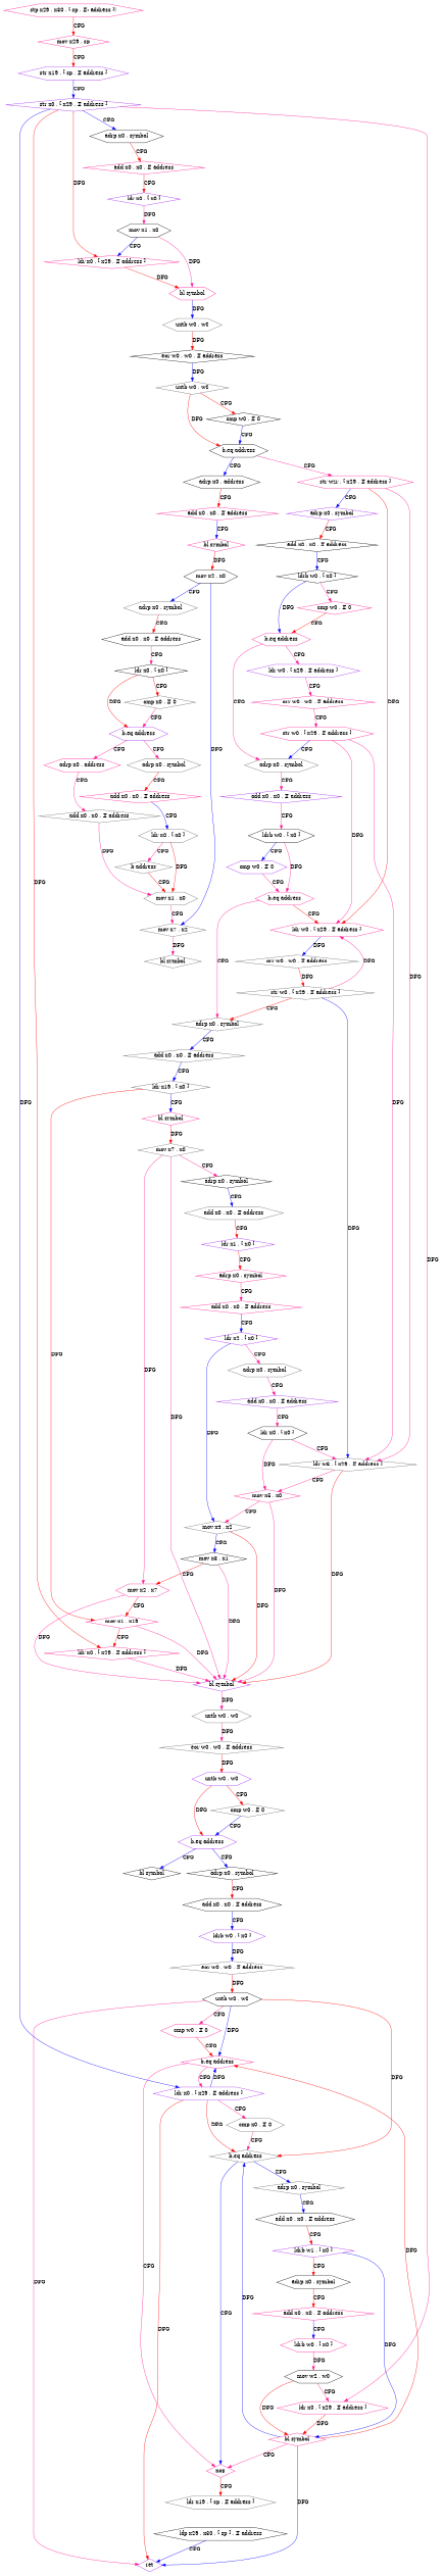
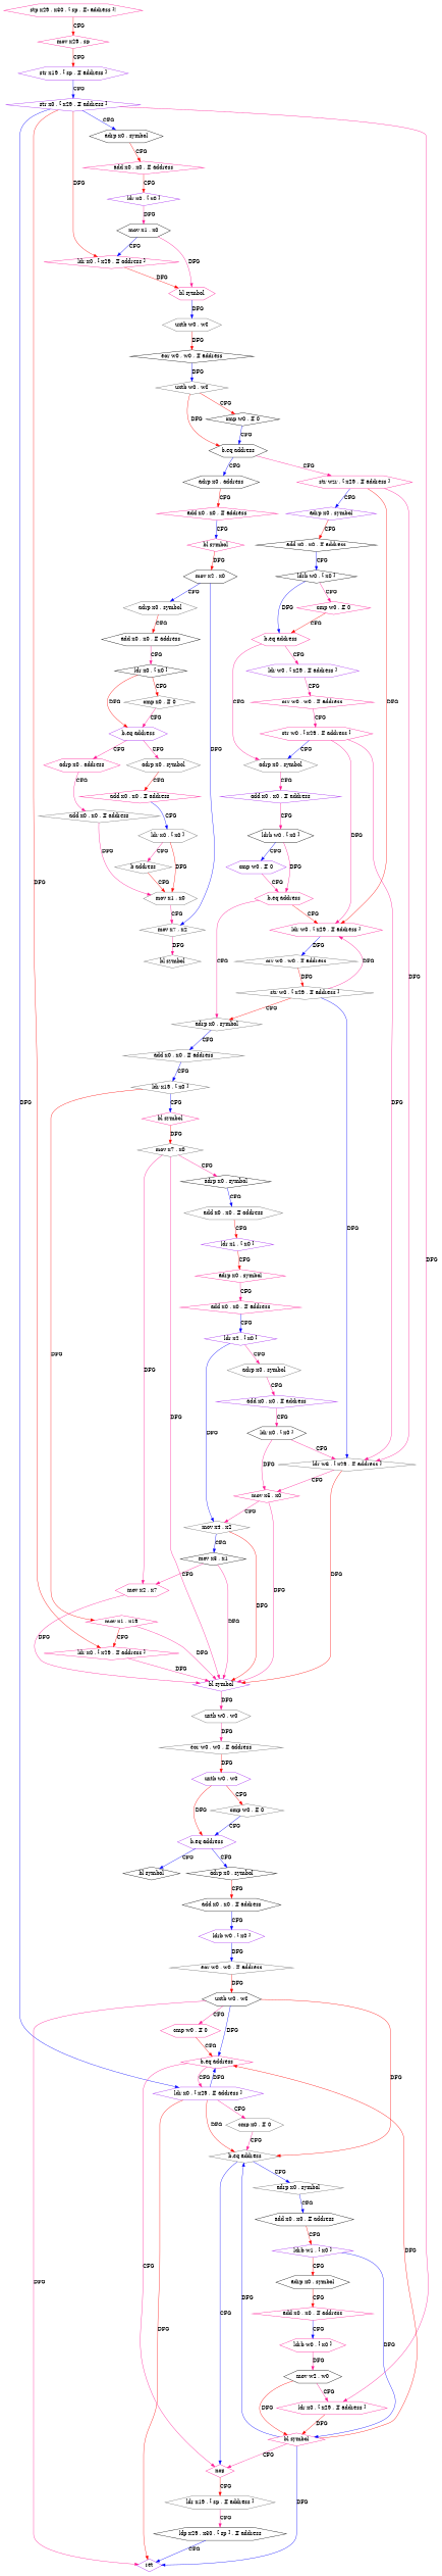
  digraph {
    node [color=deeppink shape=diamond]
    edge [color=deeppink]
    n1 [label="stp x29 , x30 , [ sp , #- address ]!" shape=hexagon]
    n2 [label="mov x29 , sp"]
    n3 [color=purple label="str x19 , [ sp , # address ]" shape=hexagon]
    n4 [color=purple label="str x0 , [ x29 , # address ]"]
    n5 [color=black label="adrp x0 , symbol" shape=hexagon]
    n6 [label="ldr x0 , [ x29 , # address ]"]
    n7 [label="ldr x0 , [ x29 , # address ]"]
    n8 [color=purple label="ldr x0 , [ x29 , # address ]" shape=hexagon]
    n9 [label="ldr x0 , [ x29 , # address ]" shape=hexagon]
    n10 [label="add x0 , x0 , # address"]
    n11 [label="bl symbol" shape=hexagon]
    n12 [color=purple label="bl symbol"]
    n13 [label="b.eq address"]
    n14 [color=purple label=ret]
    n15 [color=gray40 label="b.eq address"]
    n16 [color=gray40 label="cmp x0 , # 0" shape=hexagon]
    n17 [label="bl symbol"]
    n18 [color=purple label="ldr x0 , [ x0 ]"]
    n19 [color=black label="mov x1 , x0" shape=hexagon]
    n20 [color=gray40 label="uxtb w0 , w0" shape=hexagon]
    n21 [color=black label="eor w0 , w0 , # address"]
    n22 [color=gray40 label="uxtb w0 , w0"]
    n23 [color=black label="cmp w0 , # 0"]
    n24 [color=black label="b.eq address" shape=hexagon]
    n25 [label="str wzr , [ x29 , # address ]" shape=hexagon]
    n26 [color=black label="adrp x0 , address" shape=hexagon]
    n27 [color=purple label="adrp x0 , symbol"]
    n28 [label="ldr w0 , [ x29 , # address ]" shape=hexagon]
    n29 [color=gray40 label="ldr w6 , [ x29 , # address ]"]
    n30 [label="add x0 , x0 , # address"]
    n31 [color=black label="add x0 , x0 , # address"]
    n32 [color=gray40 label="orr w0 , w0 , # address"]
    n33 [label="mov x5 , x0"]
    n34 [label="bl symbol"]
    n35 [color=black label="ldrb w0 , [ x0 ]"]
    n36 [label="cmp w0 , # 0"]
    n37 [label="b.eq address" shape=hexagon]
    n38 [color=gray40 label="adrp x0 , symbol" shape=hexagon]
    n39 [color=purple label="ldr w0 , [ x29 , # address ]" shape=hexagon]
    n40 [color=purple label="add x0 , x0 , # address"]
    n41 [label="orr w0 , w0 , # address"]
    n42 [color=black label="ldrb w0 , [ x0 ]" shape=hexagon]
    n43 [label="str w0 , [ x29 , # address ]" shape=hexagon]
    n44 [color=black label="mov x2 , x0" shape=hexagon]
    n45 [color=gray40 label="adrp x0 , symbol" shape=hexagon]
    n46 [color=gray40 label="mov x7 , x2"]
    n47 [color=black label="add x0 , x0 , # address" shape=hexagon]
    n48 [color=gray40 label="bl symbol"]
    n49 [color=black label="ldr x0 , [ x0 ]"]
    n50 [color=gray40 label="cmp x0 , # 0"]
    n51 [color=purple label="b.eq address" shape=hexagon]
    n52 [label="adrp x0 , address" shape=hexagon]
    n53 [color=gray40 label="adrp x0 , symbol" shape=hexagon]
    n54 [color=gray40 label="add x0 , x0 , # address"]
    n55 [label="add x0 , x0 , # address"]
    n56 [color=gray40 label="mov x1 , x0" shape=hexagon]
    n57 [color=gray40 label="ldr x0 , [ x0 ]" shape=hexagon]
    n58 [color=purple label="cmp w0 , # 0" shape=hexagon]
    n59 [label="b.eq address" shape=hexagon]
    n60 [color=gray40 label="adrp x0 , symbol"]
    n61 [color=gray40 label="add x0 , x0 , # address"]
    n62 [color=gray40 label="ldr x19 , [ x0 ]"]
    n63 [color=gray40 label="str w0 , [ x29 , # address ]"]
    n64 [color=gray40 label="b address"]
    n65 [label="bl symbol"]
    n66 [label="mov x1 , x19"]
    n67 [color=gray40 label="mov x7 , x0"]
    n68 [color=black label="adrp x0 , symbol"]
    n69 [label="mov x2 , x7" shape=hexagon]
    n70 [color=gray40 label="add x0 , x0 , # address" shape=hexagon]
    n71 [color=gray40 label="uxtb w0 , w0" shape=hexagon]
    n72 [color=purple label="ldr x1 , [ x0 ]"]
    n73 [label="adrp x0 , symbol"]
    n74 [label="add x0 , x0 , # address"]
    n75 [color=black label="mov x3 , x1"]
    n76 [color=purple label="ldr x2 , [ x0 ]"]
    n77 [color=gray40 label="adrp x0 , symbol" shape=hexagon]
    n78 [color=gray40 label="mov x4 , x2"]
    n79 [color=purple label="add x0 , x0 , # address"]
    n80 [color=black label="ldr x0 , [ x0 ]" shape=hexagon]
    n81 [color=gray40 label="eor w0 , w0 , # address"]
    n82 [color=purple label="uxtb w0 , w0" shape=hexagon]
    n83 [color=gray40 label="cmp w0 , # 0"]
    n84 [color=purple label="b.eq address" shape=hexagon]
    n85 [color=black label="adrp x0 , symbol"]
    n86 [color=black label="bl symbol"]
    n87 [color=black label="add x0 , x0 , # address" shape=hexagon]
    n88 [color=purple label="ldrb w0 , [ x0 ]" shape=hexagon]
    n89 [color=gray40 label="eor w0 , w0 , # address"]
    n90 [color=black label="uxtb w0 , w0" shape=hexagon]
    n91 [label="cmp w0 , # 0" shape=hexagon]
    n92 [label=nop]
    n93 [color=gray40 label="adrp x0 , symbol"]
    n94 [color=gray40 label="ldr x19 , [ sp , # address ]" shape=hexagon]
    n95 [color=black label="ldp x29 , x30 , [ sp ] , # address" shape=hexagon]
    n96 [color=black label="add x0 , x0 , # address" shape=hexagon]
    n97 [color=purple label="ldrb w1 , [ x0 ]"]
    n98 [color=black label="adrp x0 , symbol" shape=hexagon]
    n99 [label="add x0 , x0 , # address"]
    n100 [label="ldrb w0 , [ x0 ]" shape=hexagon]
    n101 [color=black label="mov w2 , w0" shape=hexagon]
    n1 -> n2 [color=red label=CFG]
    n2 -> n3 [color=red label=CFG]
    n3 -> n4 [color=blue label=CFG]
    n4 -> n5 [color=blue label=CFG]
    n4 -> n6 [color=red label=DFG]
    n4 -> n7 [color=red label=DFG]
    n4 -> n8 [color=blue label=DFG]
    n4 -> n9 [label=DFG]
    n5 -> n10 [color=red label=CFG]
    n6 -> n11 [color=red label=DFG]
    n7 -> n12 [label=DFG]
    n8 -> n13 [color=blue label=DFG]
    n8 -> n14 [color=red label=DFG]
    n8 -> n15 [color=red label=DFG]
    n8 -> n16 [label=CFG]
    n9 -> n17 [color=red label=DFG]
    n10 -> n18 [color=red label=CFG]
    n11 -> n20 [color=blue label=DFG]
    n12 -> n71 [label=DFG]
    n13 -> n8 [label=CFG]
    n13 -> n92 [label=CFG]
    n15 -> n92 [color=blue label=CFG]
    n15 -> n93 [color=blue label=CFG]
    n16 -> n15 [label=CFG]
    n17 -> n13 [color=red label=DFG]
    n17 -> n14 [color=blue label=DFG]
    n17 -> n15 [color=blue label=DFG]
    n17 -> n92 [label=CFG]
    n18 -> n19 [label=DFG]
    n19 -> n6 [color=blue label=CFG]
    n19 -> n11 [label=DFG]
    n20 -> n21 [color=red label=DFG]
    n21 -> n22 [color=blue label=DFG]
    n22 -> n23 [color=red label=CFG]
    n22 -> n24 [color=red label=DFG]
    n23 -> n24 [color=blue label=CFG]
    n24 -> n25 [label=CFG]
    n24 -> n26 [color=blue label=CFG]
    n25 -> n27 [color=blue label=CFG]
    n25 -> n28 [color=red label=DFG]
    n25 -> n29 [label=DFG]
    n26 -> n30 [color=red label=CFG]
    n27 -> n31 [color=red label=CFG]
    n28 -> n32 [color=blue label=DFG]
    n29 -> n12 [color=red label=DFG]
    n29 -> n33 [label=CFG]
    n30 -> n34 [color=blue label=CFG]
    n31 -> n35 [color=blue label=CFG]
    n32 -> n63 [color=red label=DFG]
    n33 -> n12 [label=DFG]
    n33 -> n78 [label=CFG]
    n34 -> n44 [color=red label=DFG]
    n35 -> n36 [label=CFG]
    n35 -> n37 [color=blue label=DFG]
    n36 -> n37 [color=red label=CFG]
    n37 -> n38 [label=CFG]
    n37 -> n39 [label=CFG]
    n38 -> n40 [label=CFG]
    n39 -> n41 [label=CFG]
    n40 -> n42 [label=CFG]
    n41 -> n43 [label=CFG]
    n42 -> n58 [color=blue label=CFG]
    n42 -> n59 [label=DFG]
    n43 -> n28 [label=DFG]
    n43 -> n29 [label=DFG]
    n43 -> n38 [color=blue label=CFG]
    n44 -> n45 [color=blue label=CFG]
    n44 -> n46 [color=blue label=DFG]
    n45 -> n47 [color=red label=CFG]
    n46 -> n48 [label=DFG]
    n47 -> n49 [label=CFG]
    n49 -> n50 [color=red label=CFG]
    n49 -> n51 [color=red label=DFG]
    n50 -> n51 [label=CFG]
    n51 -> n52 [label=CFG]
    n51 -> n53 [label=CFG]
    n52 -> n54 [label=CFG]
    n53 -> n55 [color=red label=CFG]
    n54 -> n56 [label=DFG]
    n55 -> n57 [color=blue label=CFG]
    n56 -> n46 [label=CFG]
    n57 -> n56 [color=red label=DFG]
    n57 -> n64 [label=CFG]
    n58 -> n59 [label=CFG]
    n59 -> n28 [color=red label=CFG]
    n59 -> n60 [label=CFG]
    n60 -> n61 [color=blue label=CFG]
    n61 -> n62 [color=blue label=CFG]
    n62 -> n65 [color=blue label=CFG]
    n62 -> n66 [color=red label=DFG]
    n63 -> n28 [label=DFG]
    n63 -> n29 [color=blue label=DFG]
    n63 -> n60 [color=red label=CFG]
    n64 -> n56 [color=red label=CFG]
    n65 -> n67 [color=red label=DFG]
    n66 -> n7 [color=red label=CFG]
    n66 -> n12 [label=DFG]
    n67 -> n12 [label=DFG]
    n67 -> n68 [label=CFG]
    n67 -> n69 [label=DFG]
    n68 -> n70 [color=blue label=CFG]
    n69 -> n12 [label=DFG]
-   n69 -> n66 [color=red label=CFG]
    n70 -> n72 [color=red label=CFG]
    n71 -> n81 [label=DFG]
    n72 -> n73 [color=red label=CFG]
    n73 -> n74 [label=CFG]
    n74 -> n76 [color=blue label=CFG]
    n75 -> n12 [label=DFG]
-   n75 -> n69 [color=red label=CFG]
+   n75 -> n69 [label=CFG]
    n76 -> n77 [label=CFG]
    n76 -> n78 [color=blue label=DFG]
    n77 -> n79 [label=CFG]
    n78 -> n12 [color=red label=DFG]
    n78 -> n75 [color=blue label=CFG]
    n79 -> n80 [label=CFG]
    n80 -> n29 [label=CFG]
    n80 -> n33 [label=DFG]
    n81 -> n82 [color=red label=DFG]
    n82 -> n83 [color=red label=CFG]
    n82 -> n84 [color=red label=DFG]
    n83 -> n84 [color=blue label=CFG]
    n84 -> n85 [color=blue label=CFG]
    n84 -> n86 [color=blue label=CFG]
    n85 -> n87 [color=red label=CFG]
    n87 -> n88 [color=blue label=CFG]
    n88 -> n89 [color=blue label=DFG]
    n89 -> n90 [color=red label=DFG]
    n90 -> n13 [color=blue label=DFG]
    n90 -> n14 [label=DFG]
    n90 -> n15 [color=red label=DFG]
    n90 -> n91 [label=CFG]
    n91 -> n13 [color=red label=CFG]
    n92 -> n94 [color=red label=CFG]
    n93 -> n96 [color=blue label=CFG]
+   n94 -> n95 [label=CFG]
    n95 -> n14 [color=blue label=CFG]
    n96 -> n97 [color=red label=CFG]
    n97 -> n17 [color=blue label=DFG]
    n97 -> n98 [color=red label=CFG]
    n98 -> n99 [color=red label=CFG]
    n99 -> n100 [color=blue label=CFG]
    n100 -> n101 [label=DFG]
    n101 -> n9 [label=CFG]
    n101 -> n17 [color=red label=DFG]
  }
